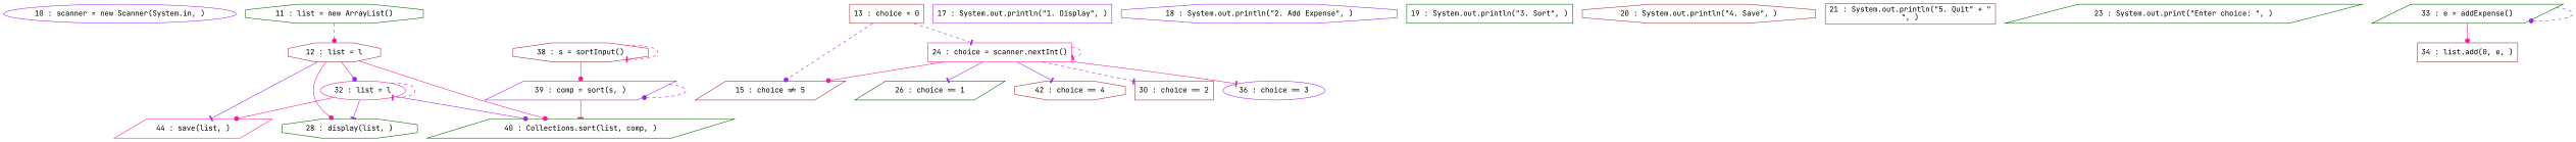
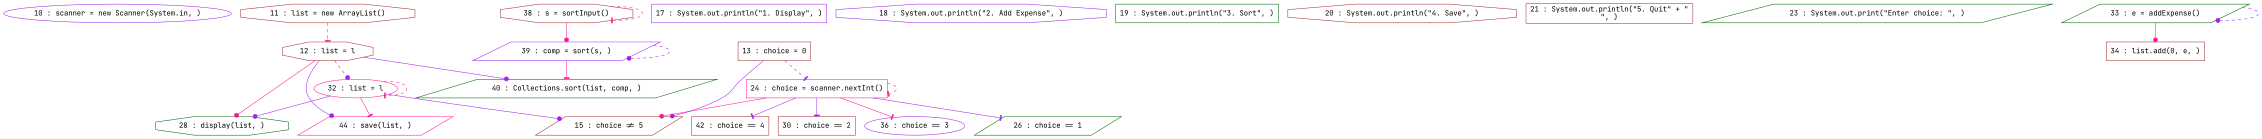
  digraph {
    fontname="JetBrains Mono"
    node [color=brown fontname="JetBrains Mono" shape=octagon]
    edge [arrowhead=dot color=purple fontname="JetBrains Mono"]
    "10 : scanner = new Scanner(System.in, )" [color=purple shape=ellipse]
-   "11 : list = new ArrayList()" [color=darkgreen]
+   "11 : list = new ArrayList()"
    "12 : list = l"
    "28 : display(list, )" [color=darkgreen]
    "44 : save(list, )" [color=deeppink shape=parallelogram]
    "40 : Collections.sort(list, comp, )" [color=darkgreen shape=parallelogram]
    "32 : list = l" [color=deeppink shape=ellipse]
    "13 : choice = 0" [shape=box]
    "15 : choice != 5" [shape=parallelogram]
    "24 : choice = scanner.nextInt()" [color=deeppink shape=box]
    "26 : choice == 1" [color=darkgreen shape=parallelogram]
-   "42 : choice == 4"
+   "42 : choice == 4" [shape=box]
    "30 : choice == 2" [shape=box]
    "36 : choice == 3" [color=purple shape=ellipse]
    "17 : System.out.println(\"1. Display\", )" [color=purple shape=box]
    "18 : System.out.println(\"2. Add Expense\", )" [color=purple]
    "19 : System.out.println(\"3. Sort\", )" [color=darkgreen shape=box]
    "20 : System.out.println(\"4. Save\", )"
    "21 : System.out.println(\"5. Quit\" + \"\n\", )" [shape=box]
    "23 : System.out.print(\"Enter choice: \", )" [color=darkgreen shape=parallelogram]
    "33 : e = addExpense()" [color=darkgreen shape=parallelogram]
    "34 : list.add(0, e, )" [shape=box]
    "38 : s = sortInput()"
    "39 : comp = sort(s, )" [color=purple shape=parallelogram]
-   "11 : list = new ArrayList()" -> "12 : list = l" [color=deeppink style=dashed]
+   "11 : list = new ArrayList()" -> "12 : list = l" [arrowhead=tee color=deeppink style=dashed]
    "12 : list = l" -> "28 : display(list, )" [color=deeppink]
-   "12 : list = l" -> "44 : save(list, )" [arrowhead=tee]
-   "12 : list = l" -> "40 : Collections.sort(list, comp, )" [color=deeppink]
-   "12 : list = l" -> "32 : list = l" [style=solid]
-   "32 : list = l" -> "28 : display(list, )" [arrowhead=tee]
-   "32 : list = l" -> "44 : save(list, )" [color=deeppink]
-   "32 : list = l" -> "40 : Collections.sort(list, comp, )"
+   "12 : list = l" -> "44 : save(list, )"
+   "12 : list = l" -> "40 : Collections.sort(list, comp, )"
+   "12 : list = l" -> "32 : list = l" [style=dashed]
+   "32 : list = l" -> "28 : display(list, )"
+   "32 : list = l" -> "44 : save(list, )" [arrowhead=tee color=deeppink]
+   "32 : list = l" -> "15 : choice != 5"
    "32 : list = l" -> "32 : list = l" [arrowhead=tee color=deeppink style=dashed]
-   "13 : choice = 0" -> "15 : choice != 5" [style=dashed]
+   "13 : choice = 0" -> "15 : choice != 5"
    "13 : choice = 0" -> "24 : choice = scanner.nextInt()" [arrowhead=tee style=dashed]
    "24 : choice = scanner.nextInt()" -> "15 : choice != 5" [color=deeppink]
    "24 : choice = scanner.nextInt()" -> "24 : choice = scanner.nextInt()" [arrowhead=tee color=deeppink style=dashed]
    "24 : choice = scanner.nextInt()" -> "26 : choice == 1" [arrowhead=tee]
    "24 : choice = scanner.nextInt()" -> "42 : choice == 4" [arrowhead=tee]
-   "24 : choice = scanner.nextInt()" -> "30 : choice == 2" [arrowhead=tee style=dashed]
+   "24 : choice = scanner.nextInt()" -> "30 : choice == 2" [arrowhead=tee]
    "24 : choice = scanner.nextInt()" -> "36 : choice == 3" [arrowhead=tee color=deeppink]
    "33 : e = addExpense()" -> "33 : e = addExpense()" [style=dashed]
    "33 : e = addExpense()" -> "34 : list.add(0, e, )" [color=deeppink]
    "38 : s = sortInput()" -> "38 : s = sortInput()" [arrowhead=tee color=deeppink style=dashed]
    "38 : s = sortInput()" -> "39 : comp = sort(s, )" [color=deeppink]
    "39 : comp = sort(s, )" -> "40 : Collections.sort(list, comp, )" [arrowhead=tee color=deeppink]
    "39 : comp = sort(s, )" -> "39 : comp = sort(s, )" [style=dashed]
  }
